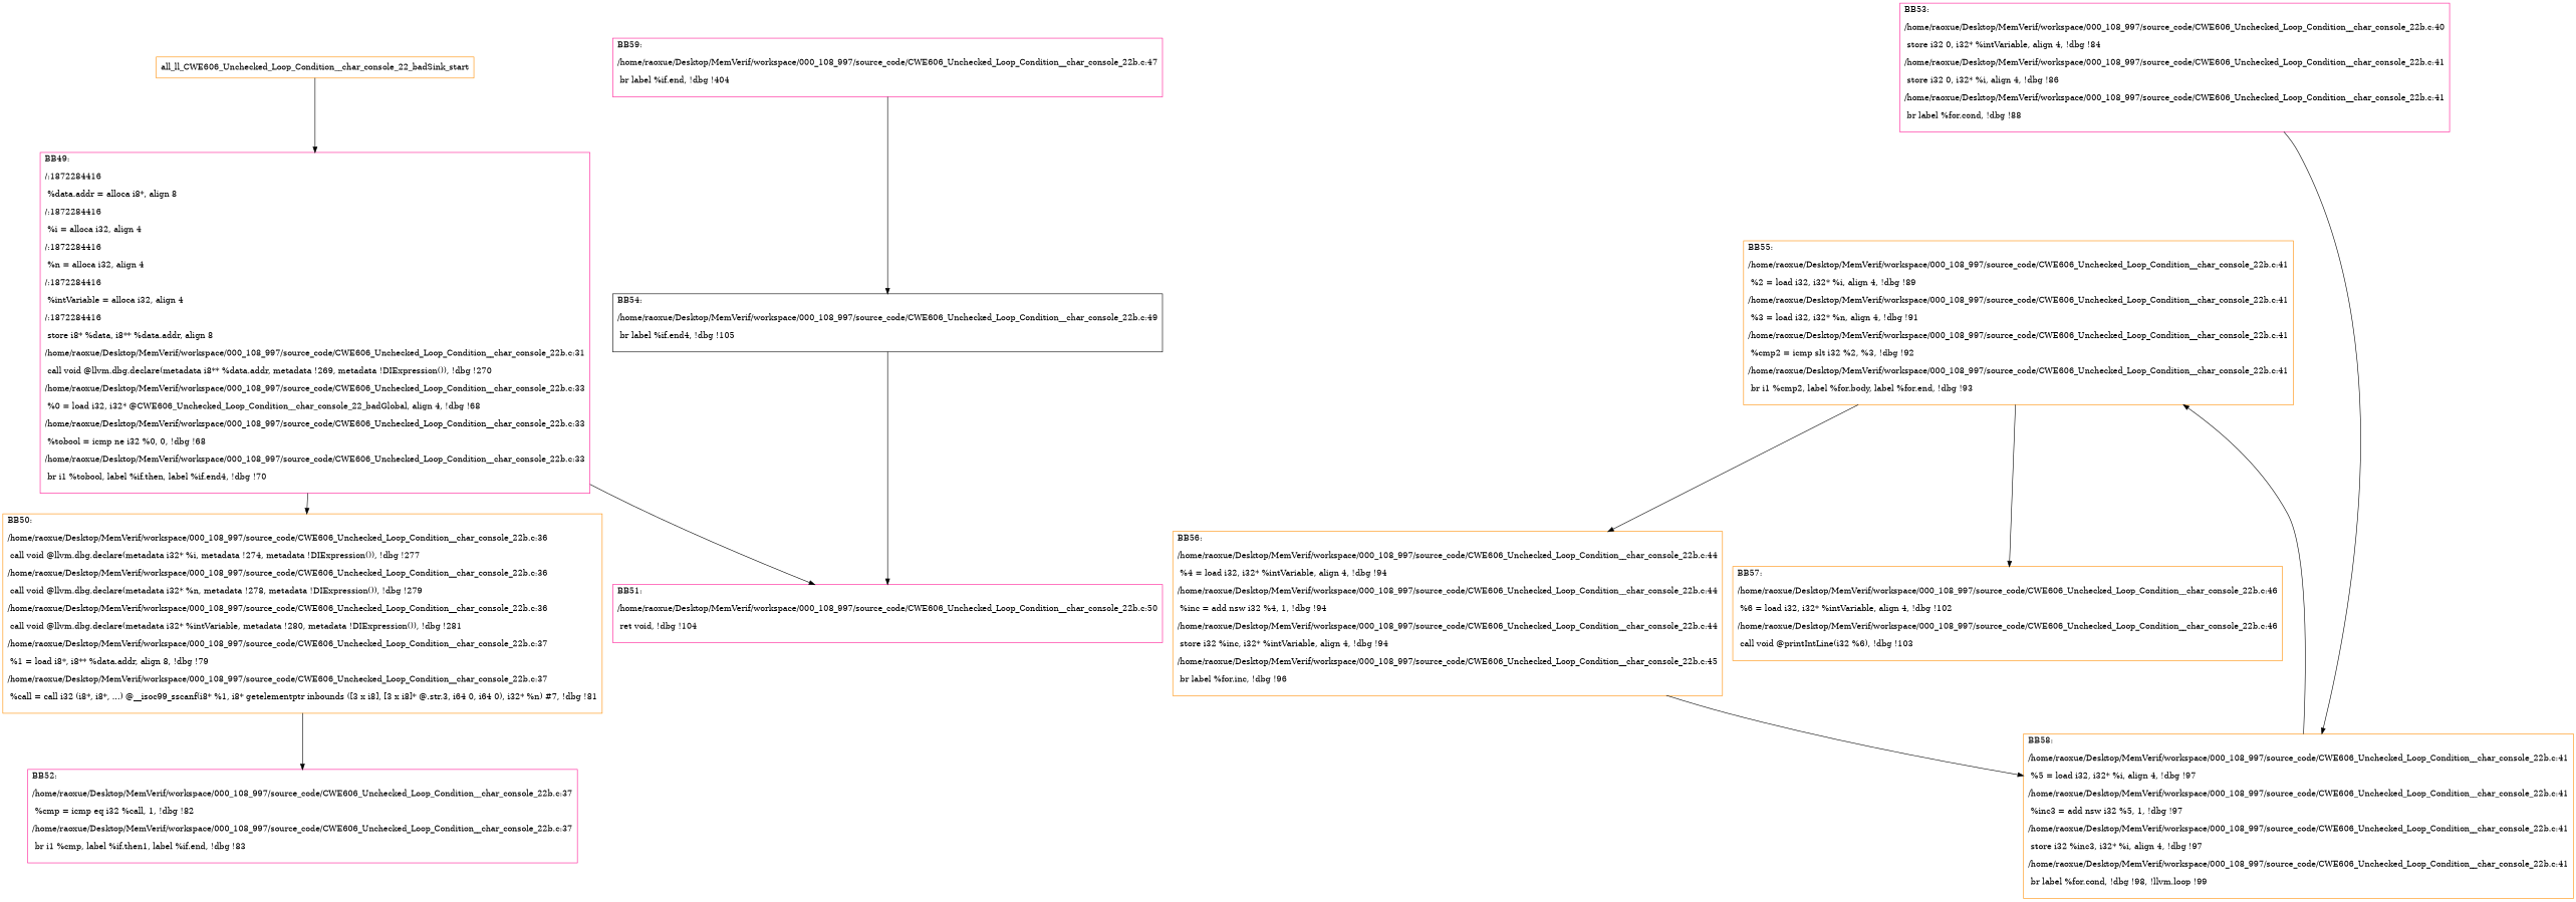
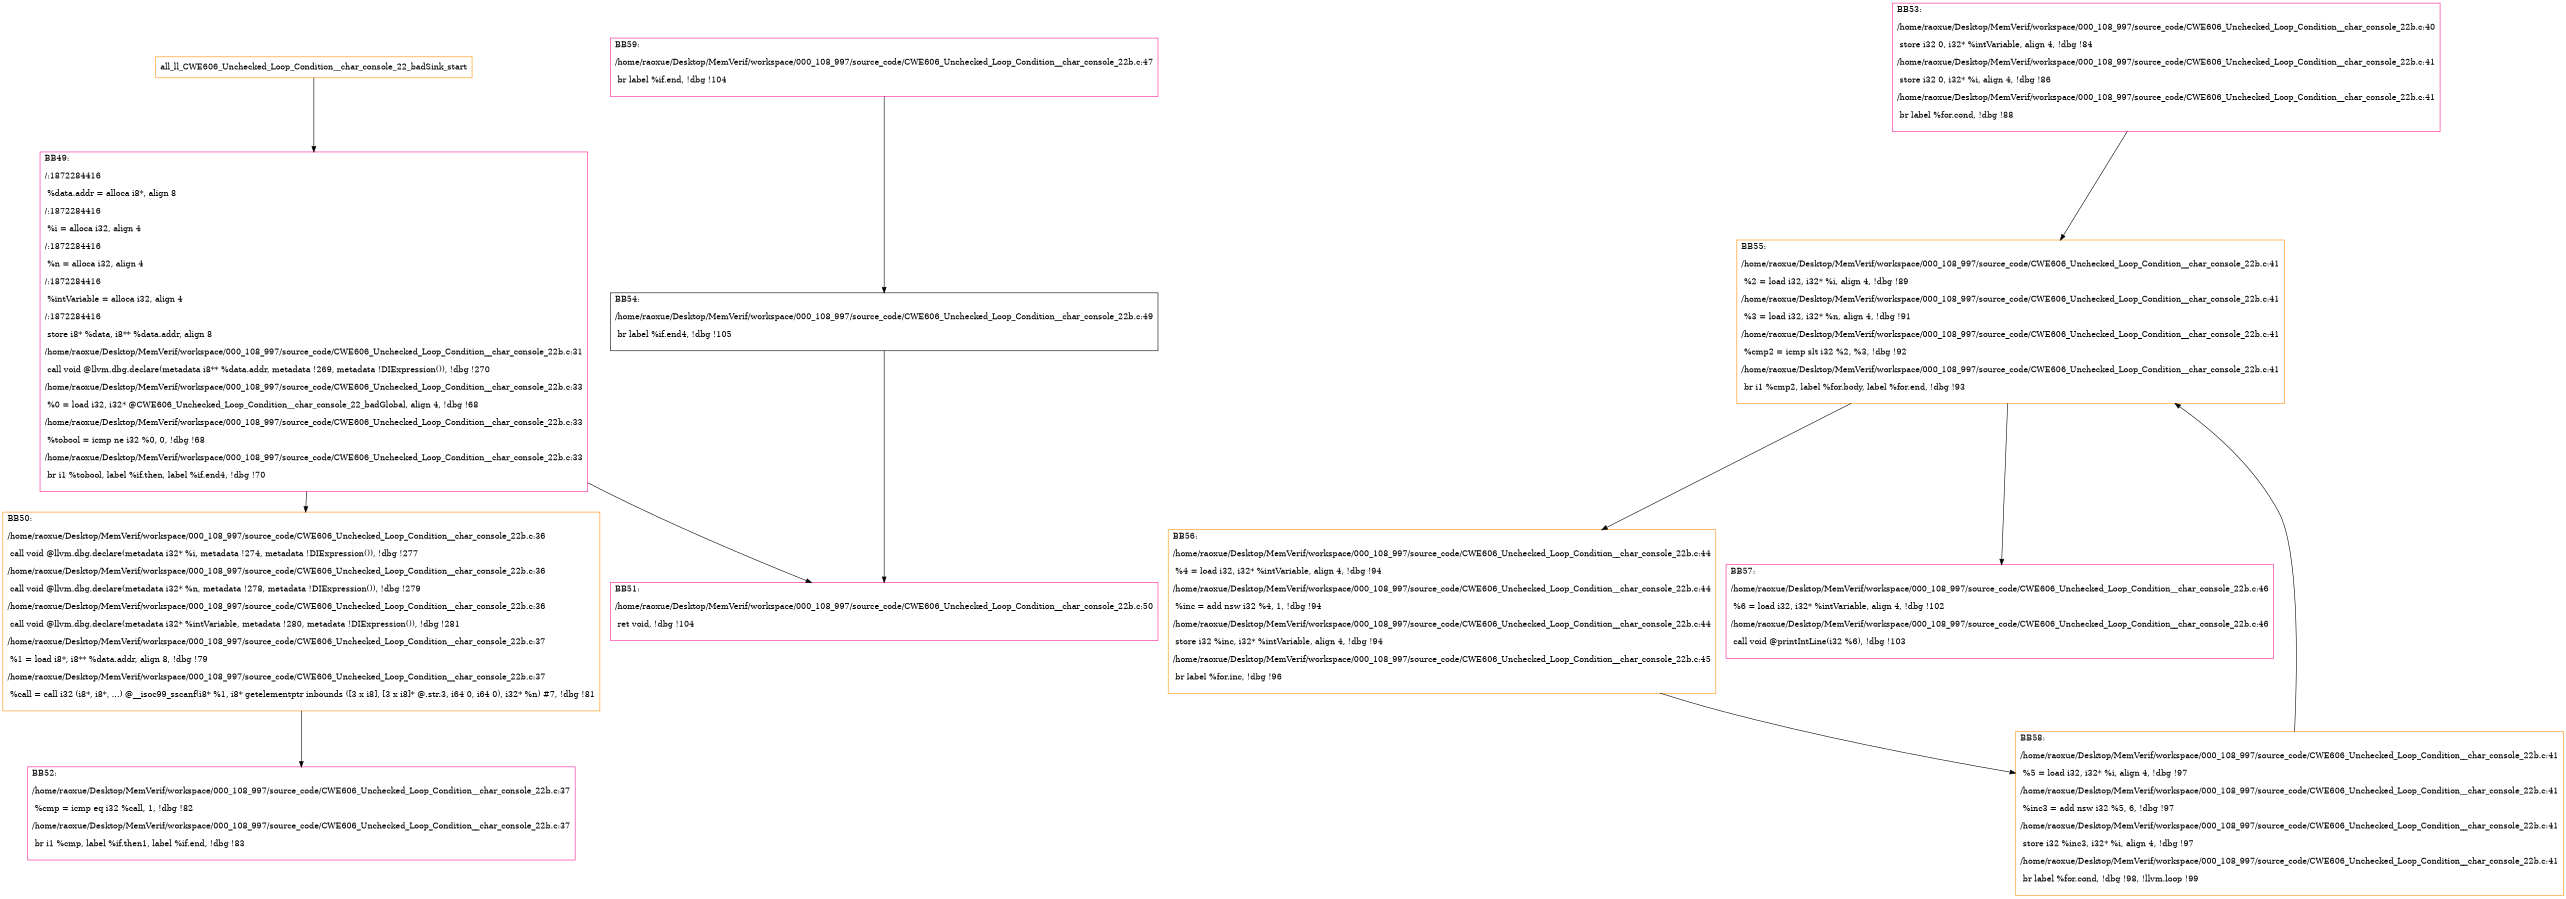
  digraph {
    node [color=deeppink shape=record]
    n1 [color=darkorange label="{all_ll_CWE606_Unchecked_Loop_Condition__char_console_22_badSink_start}"]
    n2 [label="{BB49:\l\l/:1872284416\l\n  %data.addr = alloca i8*, align 8\l\n/:1872284416\l\n  %i = alloca i32, align 4\l\n/:1872284416\l\n  %n = alloca i32, align 4\l\n/:1872284416\l\n  %intVariable = alloca i32, align 4\l\n/:1872284416\l\n  store i8* %data, i8** %data.addr, align 8\l\n/home/raoxue/Desktop/MemVerif/workspace/000_108_997/source_code/CWE606_Unchecked_Loop_Condition__char_console_22b.c:31\l\n  call void @llvm.dbg.declare(metadata i8** %data.addr, metadata !269, metadata !DIExpression()), !dbg !270\l\n/home/raoxue/Desktop/MemVerif/workspace/000_108_997/source_code/CWE606_Unchecked_Loop_Condition__char_console_22b.c:33\l\n  %0 = load i32, i32* @CWE606_Unchecked_Loop_Condition__char_console_22_badGlobal, align 4, !dbg !68\l\n/home/raoxue/Desktop/MemVerif/workspace/000_108_997/source_code/CWE606_Unchecked_Loop_Condition__char_console_22b.c:33\l\n  %tobool = icmp ne i32 %0, 0, !dbg !68\l\n/home/raoxue/Desktop/MemVerif/workspace/000_108_997/source_code/CWE606_Unchecked_Loop_Condition__char_console_22b.c:33\l\n  br i1 %tobool, label %if.then, label %if.end4, !dbg !70\l\n}"]
    n3 [color=darkorange label="{BB50:\l\l/home/raoxue/Desktop/MemVerif/workspace/000_108_997/source_code/CWE606_Unchecked_Loop_Condition__char_console_22b.c:36\l\n  call void @llvm.dbg.declare(metadata i32* %i, metadata !274, metadata !DIExpression()), !dbg !277\l\n/home/raoxue/Desktop/MemVerif/workspace/000_108_997/source_code/CWE606_Unchecked_Loop_Condition__char_console_22b.c:36\l\n  call void @llvm.dbg.declare(metadata i32* %n, metadata !278, metadata !DIExpression()), !dbg !279\l\n/home/raoxue/Desktop/MemVerif/workspace/000_108_997/source_code/CWE606_Unchecked_Loop_Condition__char_console_22b.c:36\l\n  call void @llvm.dbg.declare(metadata i32* %intVariable, metadata !280, metadata !DIExpression()), !dbg !281\l\n/home/raoxue/Desktop/MemVerif/workspace/000_108_997/source_code/CWE606_Unchecked_Loop_Condition__char_console_22b.c:37\l\n  %1 = load i8*, i8** %data.addr, align 8, !dbg !79\l\n/home/raoxue/Desktop/MemVerif/workspace/000_108_997/source_code/CWE606_Unchecked_Loop_Condition__char_console_22b.c:37\l\n  %call = call i32 (i8*, i8*, ...) @__isoc99_sscanf(i8* %1, i8* getelementptr inbounds ([3 x i8], [3 x i8]* @.str.3, i64 0, i64 0), i32* %n) #7, !dbg !81\l\n}"]
    n4 [label="{BB51:\l\l/home/raoxue/Desktop/MemVerif/workspace/000_108_997/source_code/CWE606_Unchecked_Loop_Condition__char_console_22b.c:50\l\n  ret void, !dbg !104\l\n}"]
    n5 [label="{BB52:\l\l/home/raoxue/Desktop/MemVerif/workspace/000_108_997/source_code/CWE606_Unchecked_Loop_Condition__char_console_22b.c:37\l\n  %cmp = icmp eq i32 %call, 1, !dbg !82\l\n/home/raoxue/Desktop/MemVerif/workspace/000_108_997/source_code/CWE606_Unchecked_Loop_Condition__char_console_22b.c:37\l\n  br i1 %cmp, label %if.then1, label %if.end, !dbg !83\l\n}"]
    n6 [label="{BB53:\l\l/home/raoxue/Desktop/MemVerif/workspace/000_108_997/source_code/CWE606_Unchecked_Loop_Condition__char_console_22b.c:40\l\n  store i32 0, i32* %intVariable, align 4, !dbg !84\l\n/home/raoxue/Desktop/MemVerif/workspace/000_108_997/source_code/CWE606_Unchecked_Loop_Condition__char_console_22b.c:41\l\n  store i32 0, i32* %i, align 4, !dbg !86\l\n/home/raoxue/Desktop/MemVerif/workspace/000_108_997/source_code/CWE606_Unchecked_Loop_Condition__char_console_22b.c:41\l\n  br label %for.cond, !dbg !88\l\n}"]
    n7 [color=darkorange label="{BB55:\l\l/home/raoxue/Desktop/MemVerif/workspace/000_108_997/source_code/CWE606_Unchecked_Loop_Condition__char_console_22b.c:41\l\n  %2 = load i32, i32* %i, align 4, !dbg !89\l\n/home/raoxue/Desktop/MemVerif/workspace/000_108_997/source_code/CWE606_Unchecked_Loop_Condition__char_console_22b.c:41\l\n  %3 = load i32, i32* %n, align 4, !dbg !91\l\n/home/raoxue/Desktop/MemVerif/workspace/000_108_997/source_code/CWE606_Unchecked_Loop_Condition__char_console_22b.c:41\l\n  %cmp2 = icmp slt i32 %2, %3, !dbg !92\l\n/home/raoxue/Desktop/MemVerif/workspace/000_108_997/source_code/CWE606_Unchecked_Loop_Condition__char_console_22b.c:41\l\n  br i1 %cmp2, label %for.body, label %for.end, !dbg !93\l\n}"]
    n8 [color=black label="{BB54:\l\l/home/raoxue/Desktop/MemVerif/workspace/000_108_997/source_code/CWE606_Unchecked_Loop_Condition__char_console_22b.c:49\l\n  br label %if.end4, !dbg !105\l\n}"]
    n9 [color=darkorange label="{BB56:\l\l/home/raoxue/Desktop/MemVerif/workspace/000_108_997/source_code/CWE606_Unchecked_Loop_Condition__char_console_22b.c:44\l\n  %4 = load i32, i32* %intVariable, align 4, !dbg !94\l\n/home/raoxue/Desktop/MemVerif/workspace/000_108_997/source_code/CWE606_Unchecked_Loop_Condition__char_console_22b.c:44\l\n  %inc = add nsw i32 %4, 1, !dbg !94\l\n/home/raoxue/Desktop/MemVerif/workspace/000_108_997/source_code/CWE606_Unchecked_Loop_Condition__char_console_22b.c:44\l\n  store i32 %inc, i32* %intVariable, align 4, !dbg !94\l\n/home/raoxue/Desktop/MemVerif/workspace/000_108_997/source_code/CWE606_Unchecked_Loop_Condition__char_console_22b.c:45\l\n  br label %for.inc, !dbg !96\l\n}"]
-   n10 [color=darkorange label="{BB57:\l\l/home/raoxue/Desktop/MemVerif/workspace/000_108_997/source_code/CWE606_Unchecked_Loop_Condition__char_console_22b.c:46\l\n  %6 = load i32, i32* %intVariable, align 4, !dbg !102\l\n/home/raoxue/Desktop/MemVerif/workspace/000_108_997/source_code/CWE606_Unchecked_Loop_Condition__char_console_22b.c:46\l\n  call void @printIntLine(i32 %6), !dbg !103\l\n}"]
-   n11 [color=darkorange label="{BB58:\l\l/home/raoxue/Desktop/MemVerif/workspace/000_108_997/source_code/CWE606_Unchecked_Loop_Condition__char_console_22b.c:41\l\n  %5 = load i32, i32* %i, align 4, !dbg !97\l\n/home/raoxue/Desktop/MemVerif/workspace/000_108_997/source_code/CWE606_Unchecked_Loop_Condition__char_console_22b.c:41\l\n  %inc3 = add nsw i32 %5, 1, !dbg !97\l\n/home/raoxue/Desktop/MemVerif/workspace/000_108_997/source_code/CWE606_Unchecked_Loop_Condition__char_console_22b.c:41\l\n  store i32 %inc3, i32* %i, align 4, !dbg !97\l\n/home/raoxue/Desktop/MemVerif/workspace/000_108_997/source_code/CWE606_Unchecked_Loop_Condition__char_console_22b.c:41\l\n  br label %for.cond, !dbg !98, !llvm.loop !99\l\n}"]
-   n12 [label="{BB59:\l\l/home/raoxue/Desktop/MemVerif/workspace/000_108_997/source_code/CWE606_Unchecked_Loop_Condition__char_console_22b.c:47\l\n  br label %if.end, !dbg !404\l\n}"]
+   n10 [label="{BB57:\l\l/home/raoxue/Desktop/MemVerif/workspace/000_108_997/source_code/CWE606_Unchecked_Loop_Condition__char_console_22b.c:46\l\n  %6 = load i32, i32* %intVariable, align 4, !dbg !102\l\n/home/raoxue/Desktop/MemVerif/workspace/000_108_997/source_code/CWE606_Unchecked_Loop_Condition__char_console_22b.c:46\l\n  call void @printIntLine(i32 %6), !dbg !103\l\n}"]
+   n11 [color=darkorange label="{BB58:\l\l/home/raoxue/Desktop/MemVerif/workspace/000_108_997/source_code/CWE606_Unchecked_Loop_Condition__char_console_22b.c:41\l\n  %5 = load i32, i32* %i, align 4, !dbg !97\l\n/home/raoxue/Desktop/MemVerif/workspace/000_108_997/source_code/CWE606_Unchecked_Loop_Condition__char_console_22b.c:41\l\n  %inc3 = add nsw i32 %5, 6, !dbg !97\l\n/home/raoxue/Desktop/MemVerif/workspace/000_108_997/source_code/CWE606_Unchecked_Loop_Condition__char_console_22b.c:41\l\n  store i32 %inc3, i32* %i, align 4, !dbg !97\l\n/home/raoxue/Desktop/MemVerif/workspace/000_108_997/source_code/CWE606_Unchecked_Loop_Condition__char_console_22b.c:41\l\n  br label %for.cond, !dbg !98, !llvm.loop !99\l\n}"]
+   n12 [label="{BB59:\l\l/home/raoxue/Desktop/MemVerif/workspace/000_108_997/source_code/CWE606_Unchecked_Loop_Condition__char_console_22b.c:47\l\n  br label %if.end, !dbg !104\l\n}"]
    n1 -> n2
    n2 -> n3
    n2 -> n4
    n3 -> n5
-   n6 -> n11
+   n6 -> n7
    n7 -> n9
    n7 -> n10
    n8 -> n4
    n9 -> n11
    n11 -> n7
    n12 -> n8
  }
